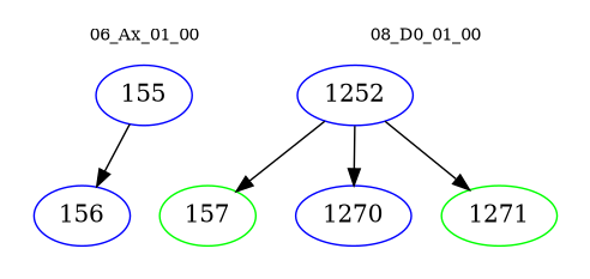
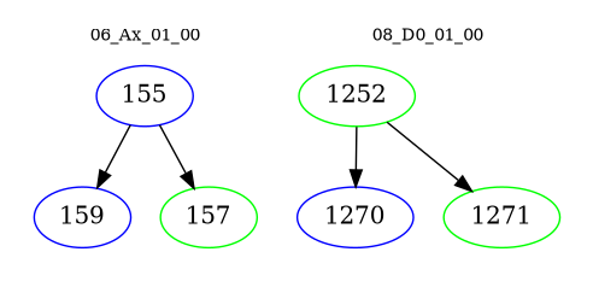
  digraph {
    node [color=blue]
    edge [color=black]
    n1 [label=155]
-   n2 [label=156]
+   n2 [label=159]
    n3 [color=green label=157]
-   n4 [label=1252]
+   n4 [color=green label=1252]
    n5 [label=1270]
    n6 [color=green label=1271]
    subgraph cluster_1 {
      color=white
      fontsize=10
      label="06_Ax_01_00"
      n1
      n2
      n3
    }
    subgraph cluster_2 {
      color=white
      fontsize=10
      label="08_D0_01_00"
      n4
      n5
      n6
    }
    n1 -> n2
-   n4 -> n3
+   n1 -> n3
    n4 -> n5
    n4 -> n6
  }
